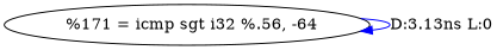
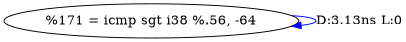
  digraph {
-   n1 [label="  %171 = icmp sgt i32 %.56, -64"]
+   n1 [label="%171 = icmp sgt i38 %.56, -64"]
    n1 -> n1 [color=blue label="D:3.13ns L:0"]
  }
